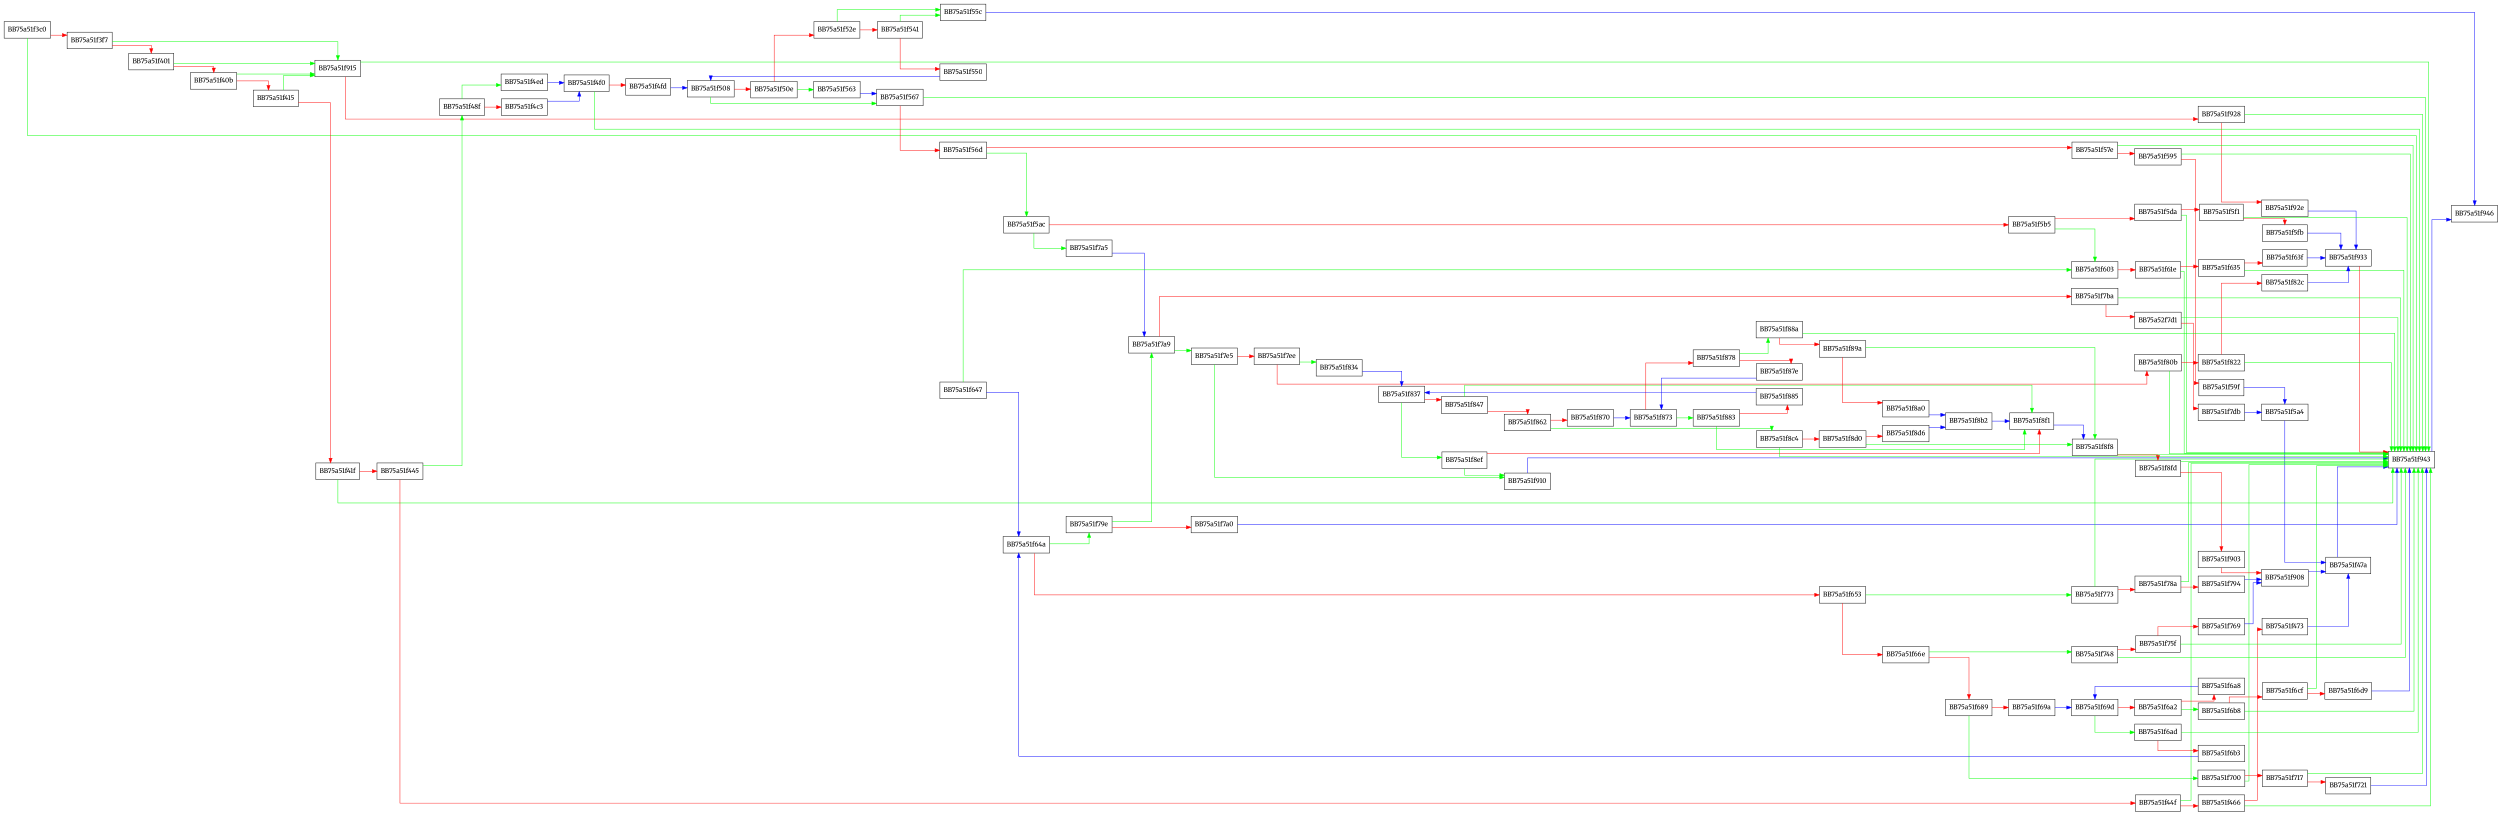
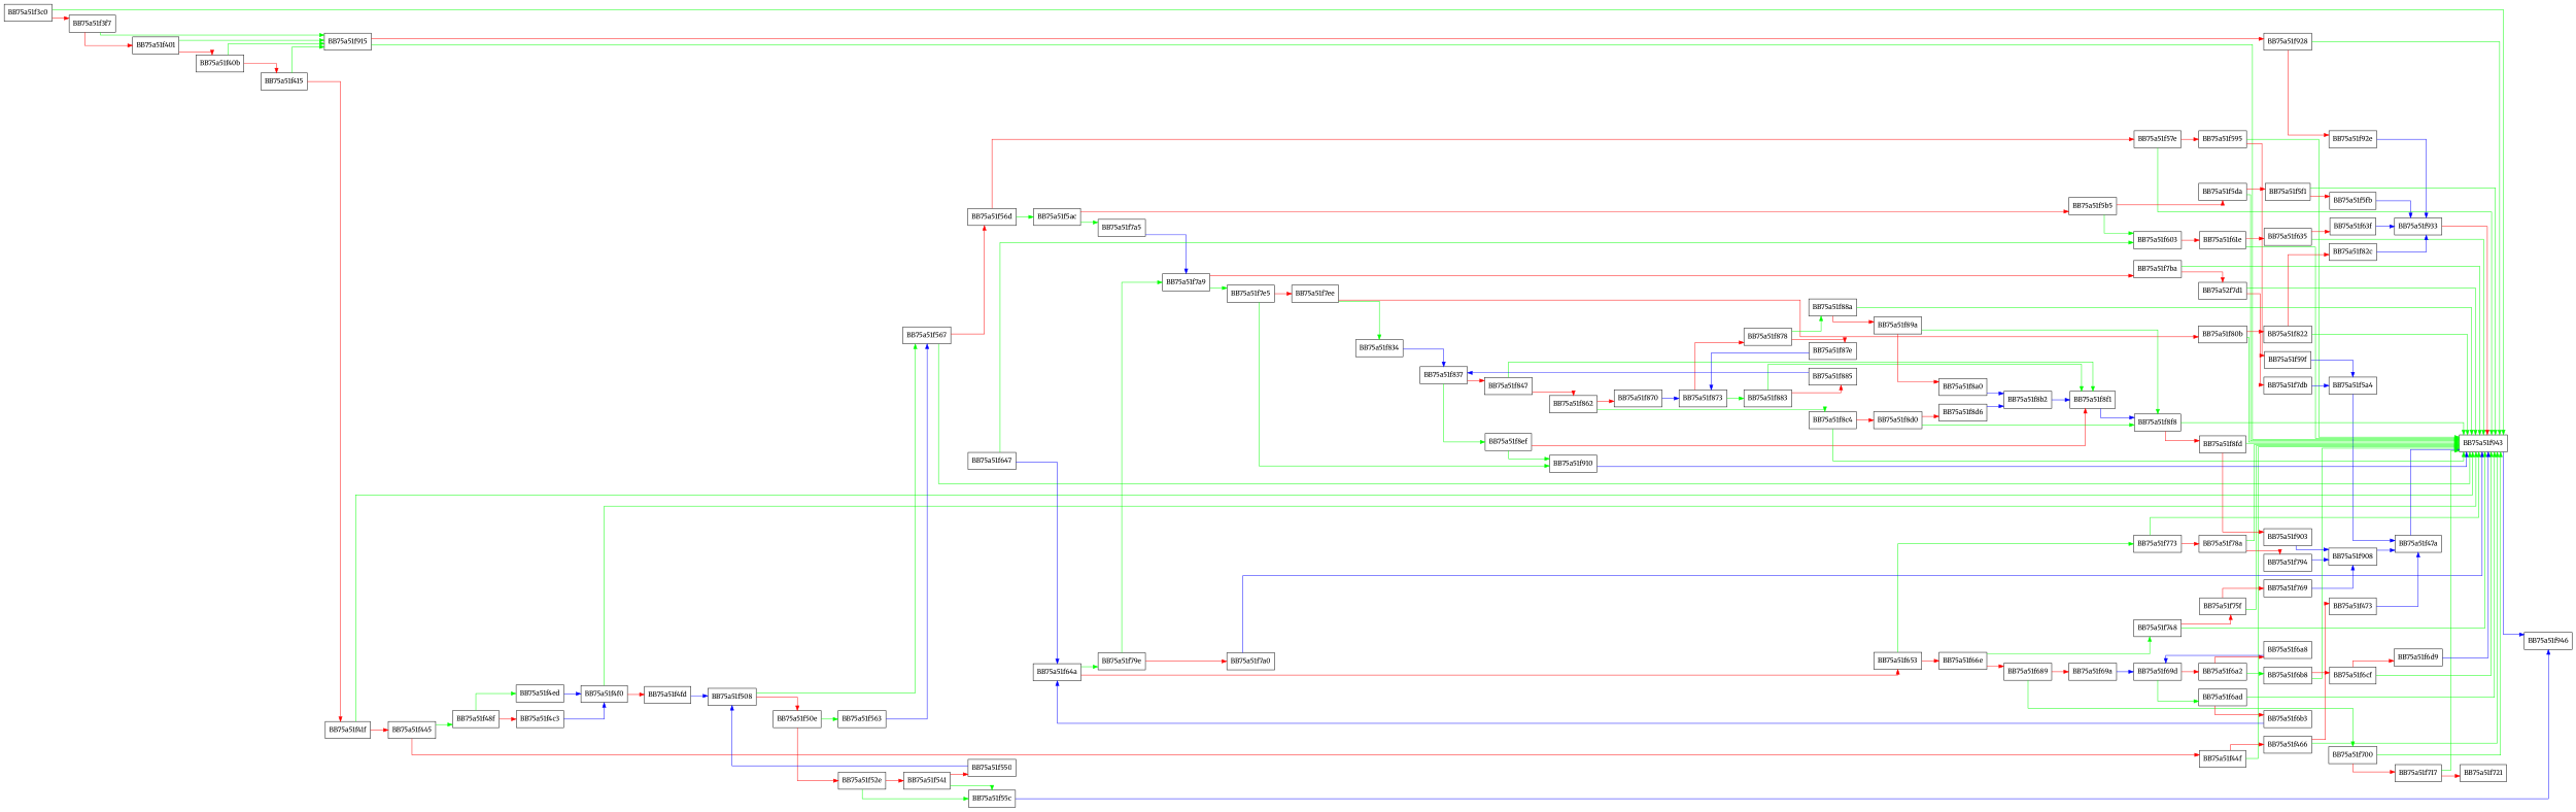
  digraph {
    fontname=Merriweather
    rankdir=LR
    splines=ortho
    node [fontname=Merriweather shape=box]
    edge [color=red fontname=Merriweather]
    BB75a51f3c0
    BB75a51f943
    BB75a51f3f7
    BB75a51f946
    BB75a51f915
    BB75a51f401
    BB75a51f928
    BB75a51f40b
    BB75a51f92e
    BB75a51f415
    BB75a51f41f
    BB75a51f445
    BB75a51f48f
    BB75a51f44f
    BB75a51f4ed
    BB75a51f4c3
    BB75a51f466
    BB75a51f4f0
    BB75a51f473
    BB75a51f47a
    BB75a51f4fd
    BB75a51f508
    BB75a51f567
    BB75a51f50e
    BB75a51f56d
    BB75a51f563
    BB75a51f52e
    BB75a51f5ac
    BB75a51f57e
    BB75a51f55c
    BB75a51f541
    BB75a51f550
    BB75a51f7a5
    BB75a51f5b5
    BB75a51f595
    BB75a51f7a9
    BB75a51f603
    BB75a51f5da
    BB75a51f59f
    BB75a51f5a4
    BB75a51f7e5
    BB75a51f7ba
    BB75a51f61e
    BB75a51f5f1
    BB75a51f647
    BB75a51f64a
    BB75a51f635
    BB75a51f5fb
    BB75a51f933
    BB75a51f79e
    BB75a51f653
    BB75a51f63f
    BB75a51f7a0
    BB75a51f773
    BB75a51f66e
    BB75a51f78a
    BB75a51f748
    BB75a51f689
    BB75a51f794
    BB75a51f75f
    BB75a51f700
    BB75a51f69a
    BB75a51f769
    BB75a51f717
    BB75a51f69d
    BB75a51f721
    BB75a51f6ad
    BB75a51f6a2
    BB75a51f6b3
    BB75a51f6b8
    BB75a51f6a8
    BB75a51f6cf
    BB75a51f6d9
    BB75a51f908
    BB75a51f910
    BB75a51f7ee
    n77 [label=BB75a52f7d1]
    BB75a51f834
    BB75a51f80b
    BB75a51f7db
    BB75a51f837
    BB75a51f822
    BB75a51f8ef
    BB75a51f847
    BB75a51f82c
    BB75a51f8f1
    BB75a51f862
    BB75a51f8f8
    BB75a51f8c4
    BB75a51f870
    BB75a51f8fd
    BB75a51f8d0
    BB75a51f873
    BB75a51f8d6
    BB75a51f883
    BB75a51f878
    BB75a51f885
    BB75a51f88a
    BB75a51f87e
    BB75a51f89a
    BB75a51f8a0
    BB75a51f8b2
    BB75a51f903
    BB75a51f3c0 -> BB75a51f943 [color=green]
    BB75a51f3c0 -> BB75a51f3f7
    BB75a51f943 -> BB75a51f946 [color=blue]
    BB75a51f3f7 -> BB75a51f915 [color=green]
    BB75a51f3f7 -> BB75a51f401
    BB75a51f915 -> BB75a51f943 [color=green]
    BB75a51f915 -> BB75a51f928
    BB75a51f401 -> BB75a51f915 [color=green]
    BB75a51f401 -> BB75a51f40b
    BB75a51f928 -> BB75a51f943 [color=green]
    BB75a51f928 -> BB75a51f92e
    BB75a51f40b -> BB75a51f915 [color=green]
    BB75a51f40b -> BB75a51f415
    BB75a51f92e -> BB75a51f933 [color=blue]
    BB75a51f415 -> BB75a51f915 [color=green]
    BB75a51f415 -> BB75a51f41f
    BB75a51f41f -> BB75a51f943 [color=green]
    BB75a51f41f -> BB75a51f445
    BB75a51f445 -> BB75a51f48f [color=green]
    BB75a51f445 -> BB75a51f44f
    BB75a51f48f -> BB75a51f4ed [color=green]
    BB75a51f48f -> BB75a51f4c3
    BB75a51f44f -> BB75a51f943 [color=green]
    BB75a51f44f -> BB75a51f466
    BB75a51f4ed -> BB75a51f4f0 [color=blue]
    BB75a51f4c3 -> BB75a51f4f0 [color=blue]
    BB75a51f466 -> BB75a51f943 [color=green]
    BB75a51f466 -> BB75a51f473
    BB75a51f4f0 -> BB75a51f943 [color=green]
    BB75a51f4f0 -> BB75a51f4fd
    BB75a51f473 -> BB75a51f47a [color=blue]
    BB75a51f47a -> BB75a51f943 [color=blue]
    BB75a51f4fd -> BB75a51f508 [color=blue]
    BB75a51f508 -> BB75a51f567 [color=green]
    BB75a51f508 -> BB75a51f50e
    BB75a51f567 -> BB75a51f943 [color=green]
    BB75a51f567 -> BB75a51f56d
    BB75a51f50e -> BB75a51f563 [color=green]
    BB75a51f50e -> BB75a51f52e
    BB75a51f56d -> BB75a51f5ac [color=green]
    BB75a51f56d -> BB75a51f57e
    BB75a51f563 -> BB75a51f567 [color=blue]
    BB75a51f52e -> BB75a51f55c [color=green]
    BB75a51f52e -> BB75a51f541
    BB75a51f5ac -> BB75a51f7a5 [color=green]
    BB75a51f5ac -> BB75a51f5b5
    BB75a51f57e -> BB75a51f943 [color=green]
    BB75a51f57e -> BB75a51f595
    BB75a51f55c -> BB75a51f946 [color=blue]
    BB75a51f541 -> BB75a51f55c [color=green]
    BB75a51f541 -> BB75a51f550
    BB75a51f550 -> BB75a51f508 [color=blue]
    BB75a51f7a5 -> BB75a51f7a9 [color=blue]
    BB75a51f5b5 -> BB75a51f603 [color=green]
    BB75a51f5b5 -> BB75a51f5da
    BB75a51f595 -> BB75a51f943 [color=green]
    BB75a51f595 -> BB75a51f59f
    BB75a51f7a9 -> BB75a51f7e5 [color=green]
    BB75a51f7a9 -> BB75a51f7ba
    BB75a51f603 -> BB75a51f61e
    BB75a51f5da -> BB75a51f943 [color=green]
    BB75a51f5da -> BB75a51f5f1
    BB75a51f59f -> BB75a51f5a4 [color=blue]
    BB75a51f5a4 -> BB75a51f47a [color=blue]
    BB75a51f7e5 -> BB75a51f910 [color=green]
    BB75a51f7e5 -> BB75a51f7ee
    BB75a51f7ba -> BB75a51f943 [color=green]
    BB75a51f7ba -> n77
    BB75a51f61e -> BB75a51f943 [color=green]
    BB75a51f61e -> BB75a51f635
    BB75a51f5f1 -> BB75a51f943 [color=green]
    BB75a51f5f1 -> BB75a51f5fb
    BB75a51f647 -> BB75a51f603 [color=green]
    BB75a51f647 -> BB75a51f64a [color=blue]
    BB75a51f64a -> BB75a51f79e [color=green]
    BB75a51f64a -> BB75a51f653
    BB75a51f635 -> BB75a51f943 [color=green]
    BB75a51f635 -> BB75a51f63f
    BB75a51f5fb -> BB75a51f933 [color=blue]
    BB75a51f933 -> BB75a51f943
    BB75a51f79e -> BB75a51f7a9 [color=green]
    BB75a51f79e -> BB75a51f7a0
    BB75a51f653 -> BB75a51f773 [color=green]
    BB75a51f653 -> BB75a51f66e
    BB75a51f63f -> BB75a51f933 [color=blue]
    BB75a51f7a0 -> BB75a51f943 [color=blue]
    BB75a51f773 -> BB75a51f943 [color=green]
    BB75a51f773 -> BB75a51f78a
    BB75a51f66e -> BB75a51f748 [color=green]
    BB75a51f66e -> BB75a51f689
    BB75a51f78a -> BB75a51f943 [color=green]
    BB75a51f78a -> BB75a51f794
    BB75a51f748 -> BB75a51f943 [color=green]
    BB75a51f748 -> BB75a51f75f
    BB75a51f689 -> BB75a51f700 [color=green]
    BB75a51f689 -> BB75a51f69a
    BB75a51f794 -> BB75a51f908 [color=blue]
    BB75a51f75f -> BB75a51f943 [color=green]
    BB75a51f75f -> BB75a51f769
    BB75a51f700 -> BB75a51f943 [color=green]
    BB75a51f700 -> BB75a51f717
    BB75a51f69a -> BB75a51f69d [color=blue]
    BB75a51f769 -> BB75a51f908 [color=blue]
    BB75a51f717 -> BB75a51f943 [color=green]
    BB75a51f717 -> BB75a51f721
    BB75a51f69d -> BB75a51f6ad [color=green]
    BB75a51f69d -> BB75a51f6a2
-   BB75a51f721 -> BB75a51f943 [color=blue]
    BB75a51f6ad -> BB75a51f943 [color=green]
    BB75a51f6ad -> BB75a51f6b3
    BB75a51f6a2 -> BB75a51f6b8 [color=green]
    BB75a51f6a2 -> BB75a51f6a8
    BB75a51f6b3 -> BB75a51f64a [color=blue]
    BB75a51f6b8 -> BB75a51f943 [color=green]
    BB75a51f6b8 -> BB75a51f6cf
    BB75a51f6a8 -> BB75a51f69d [color=blue]
    BB75a51f6cf -> BB75a51f943 [color=green]
    BB75a51f6cf -> BB75a51f6d9
    BB75a51f6d9 -> BB75a51f943 [color=blue]
    BB75a51f908 -> BB75a51f47a [color=blue]
    BB75a51f910 -> BB75a51f943 [color=blue]
    BB75a51f7ee -> BB75a51f834 [color=green]
    BB75a51f7ee -> BB75a51f80b
    n77 -> BB75a51f943 [color=green]
    n77 -> BB75a51f7db
    BB75a51f834 -> BB75a51f837 [color=blue]
    BB75a51f80b -> BB75a51f943 [color=green]
    BB75a51f80b -> BB75a51f822
    BB75a51f7db -> BB75a51f5a4 [color=blue]
    BB75a51f837 -> BB75a51f8ef [color=green]
    BB75a51f837 -> BB75a51f847
    BB75a51f822 -> BB75a51f943 [color=green]
    BB75a51f822 -> BB75a51f82c
    BB75a51f8ef -> BB75a51f910 [color=green]
    BB75a51f8ef -> BB75a51f8f1
    BB75a51f847 -> BB75a51f8f1 [color=green]
    BB75a51f847 -> BB75a51f862
    BB75a51f82c -> BB75a51f933 [color=blue]
    BB75a51f8f1 -> BB75a51f8f8 [color=blue]
    BB75a51f862 -> BB75a51f8c4 [color=green]
    BB75a51f862 -> BB75a51f870
    BB75a51f8f8 -> BB75a51f943 [color=green]
    BB75a51f8f8 -> BB75a51f8fd
    BB75a51f8c4 -> BB75a51f943 [color=green]
    BB75a51f8c4 -> BB75a51f8d0
    BB75a51f870 -> BB75a51f873 [color=blue]
    BB75a51f8fd -> BB75a51f943 [color=green]
    BB75a51f8fd -> BB75a51f903
    BB75a51f8d0 -> BB75a51f8f8 [color=green]
    BB75a51f8d0 -> BB75a51f8d6
    BB75a51f873 -> BB75a51f883 [color=green]
    BB75a51f873 -> BB75a51f878
    BB75a51f8d6 -> BB75a51f8b2 [color=blue]
    BB75a51f883 -> BB75a51f8f1 [color=green]
    BB75a51f883 -> BB75a51f885
    BB75a51f878 -> BB75a51f88a [color=green]
    BB75a51f878 -> BB75a51f87e
    BB75a51f885 -> BB75a51f837 [color=blue]
    BB75a51f88a -> BB75a51f943 [color=green]
    BB75a51f88a -> BB75a51f89a
    BB75a51f87e -> BB75a51f873 [color=blue]
    BB75a51f89a -> BB75a51f8f8 [color=green]
    BB75a51f89a -> BB75a51f8a0
    BB75a51f8a0 -> BB75a51f8b2 [color=blue]
    BB75a51f8b2 -> BB75a51f8f1 [color=blue]
-   BB75a51f903 -> BB75a51f908
+   BB75a51f903 -> BB75a51f908 [color=blue]
  }
